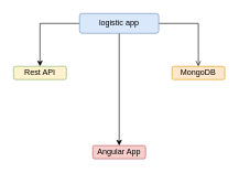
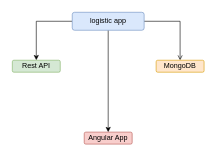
  <mxCell id="0" />
  <mxCell id="1" parent="0" />
  <mxCell id="2" value="" style="edgeStyle=orthogonalEdgeStyle;rounded=0;orthogonalLoop=1;jettySize=auto;html=1;" parent="1" source="5" target="6" edge="1"><mxGeometry relative="1" as="geometry" /></mxCell>
  <mxCell id="3" value="" style="edgeStyle=orthogonalEdgeStyle;rounded=0;orthogonalLoop=1;jettySize=auto;html=1;endArrow=open;" parent="1" source="5" target="7" edge="1"><mxGeometry relative="1" as="geometry" /></mxCell>
  <mxCell id="4" value="" style="edgeStyle=orthogonalEdgeStyle;rounded=0;orthogonalLoop=1;jettySize=auto;html=1;" parent="1" source="5" target="8" edge="1"><mxGeometry relative="1" as="geometry" /></mxCell>
  <mxCell id="5" value="logistic app" style="rounded=1;whiteSpace=wrap;html=1;arcSize=13;fillColor=#dae8fc;strokeColor=#6c8ebf;" parent="1" vertex="1"><mxGeometry x="120" y="20" width="120" height="30" as="geometry" /></mxCell>
- <mxCell id="6" value="Rest API" style="whiteSpace=wrap;html=1;rounded=1;arcSize=13;labelBackgroundColor=none;fillColor=#fff2cc;strokeColor=#82b366;" parent="1" vertex="1"><mxGeometry x="20" y="100" width="80" height="20" as="geometry" /></mxCell>
+ <mxCell id="6" value="Rest API" style="whiteSpace=wrap;html=1;rounded=1;arcSize=13;labelBackgroundColor=none;fillColor=#d5e8d4;strokeColor=#82b366;" parent="1" vertex="1"><mxGeometry x="20" y="100" width="80" height="20" as="geometry" /></mxCell>
  <mxCell id="7" value="MongoDB" style="rounded=1;whiteSpace=wrap;html=1;arcSize=13;fillColor=#ffe6cc;strokeColor=#d79b00;" parent="1" vertex="1"><mxGeometry x="260" y="100" width="80" height="20" as="geometry" /></mxCell>
  <mxCell id="8" value="Angular App" style="rounded=1;whiteSpace=wrap;html=1;arcSize=13;fillColor=#f8cecc;strokeColor=#b85450;" parent="1" vertex="1"><mxGeometry x="140" y="220" width="80" height="20" as="geometry" /></mxCell>
